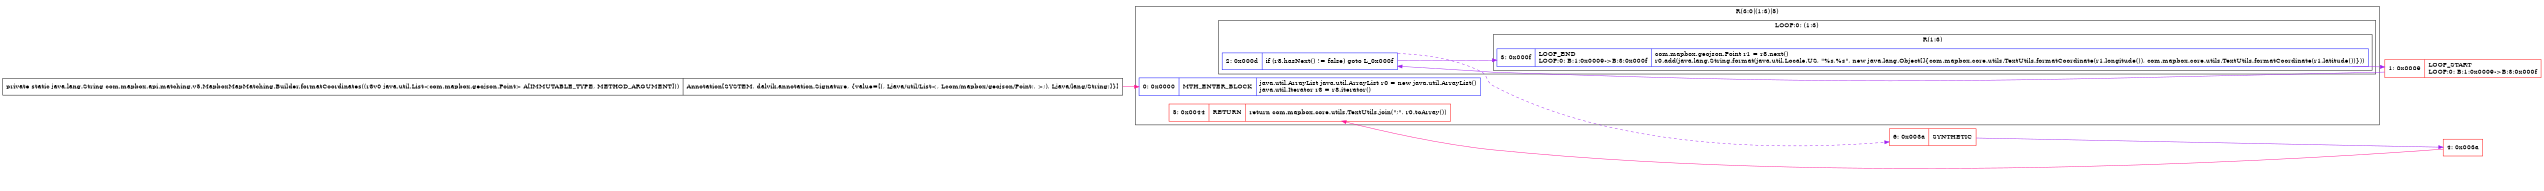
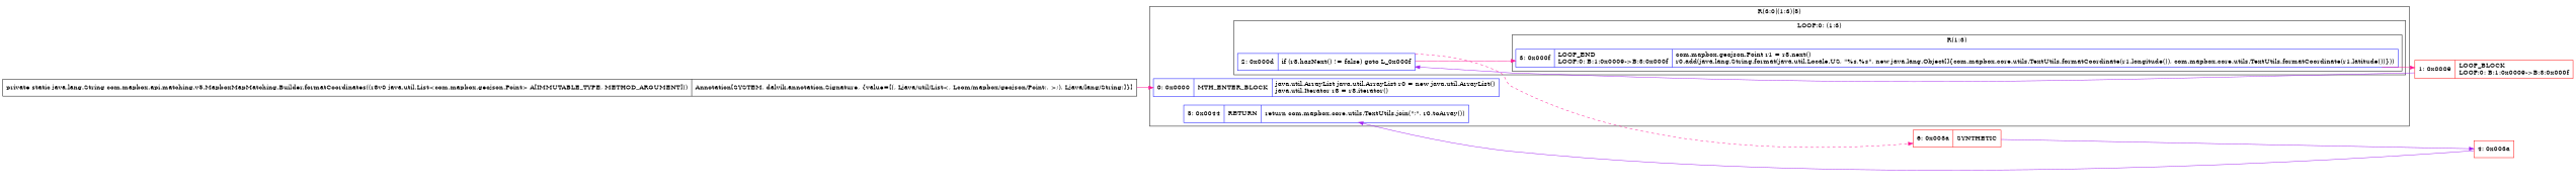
  digraph {
    rankdir=LR
    node [color=blue shape=record]
    edge [color=purple]
    n1 [label="{3\:\ 0x000f|LOOP_END\lLOOP:0: B:1:0x0009\-\>B:3:0x000f\l|com.mapbox.geojson.Point r1 = r8.next()\lr0.add(java.lang.String.format(java.util.Locale.US, \"%s,%s\", new java.lang.Object[]\{com.mapbox.core.utils.TextUtils.formatCoordinate(r1.longitude()), com.mapbox.core.utils.TextUtils.formatCoordinate(r1.latitude())\}))\l}"]
    n2 [label="{2\:\ 0x000d|if (r8.hasNext() != false) goto L_0x000f\l}"]
    n3 [label="{0\:\ 0x0000|MTH_ENTER_BLOCK\l|java.util.ArrayList java.util.ArrayList r0 = new java.util.ArrayList()\ljava.util.Iterator r8 = r8.iterator()\l}"]
-   n4 [color=red label="{5\:\ 0x0044|RETURN\l|return com.mapbox.core.utils.TextUtils.join(\";\", r0.toArray())\l}"]
-   n5 [color=red label="{1\:\ 0x0009|LOOP_START\lLOOP:0: B:1:0x0009\-\>B:3:0x000f\l}"]
+   n4 [label="{5\:\ 0x0044|RETURN\l|return com.mapbox.core.utils.TextUtils.join(\";\", r0.toArray())\l}"]
+   n5 [color=red label="{1\:\ 0x0009|LOOP_BLOCK\lLOOP:0: B:1:0x0009\-\>B:3:0x000f\l}"]
    n6 [color=red label="{6\:\ 0x003a|SYNTHETIC\l}"]
    n7 [color=red label="{4\:\ 0x003a}"]
    n8 [label="{private static java.lang.String com.mapbox.api.matching.v5.MapboxMapMatching.Builder.formatCoordinates((r8v0 java.util.List\<com.mapbox.geojson.Point\> A[IMMUTABLE_TYPE, METHOD_ARGUMENT]))  | Annotation[SYSTEM, dalvik.annotation.Signature, \{value=[(, Ljava\/util\/List\<, Lcom\/mapbox\/geojson\/Point;, \>;), Ljava\/lang\/String;]\}]\l}" color=""]
    subgraph cluster_1 {
      label="R(3:0|(1:3)|5)"
      n3
      n4
      subgraph cluster_2 {
        label="LOOP:0: (1:3)"
        n2
        subgraph cluster_3 {
          label="R(1:3)"
          n1
        }
      }
    }
-   n1 -> n5
-   n2 -> n1
-   n2 -> n6 [style=dashed]
+   n1 -> n5 [color=deeppink]
+   n2 -> n1 [color=deeppink]
+   n2 -> n6 [color=deeppink style=dashed]
    n5 -> n2
    n6 -> n7
-   n7 -> n4 [color=deeppink]
+   n7 -> n4
    n8 -> n3 [color=deeppink]
  }
